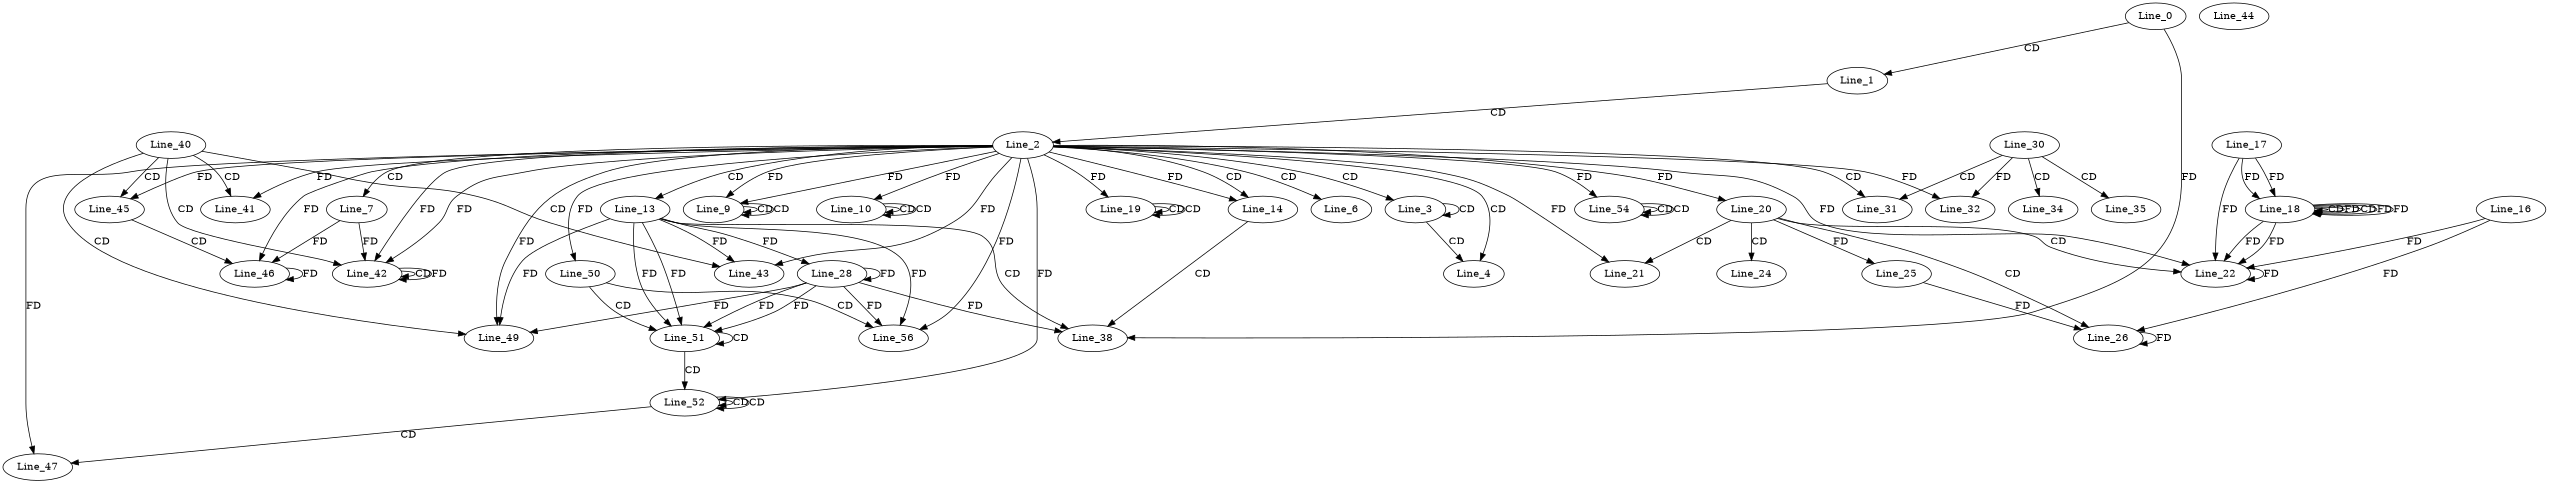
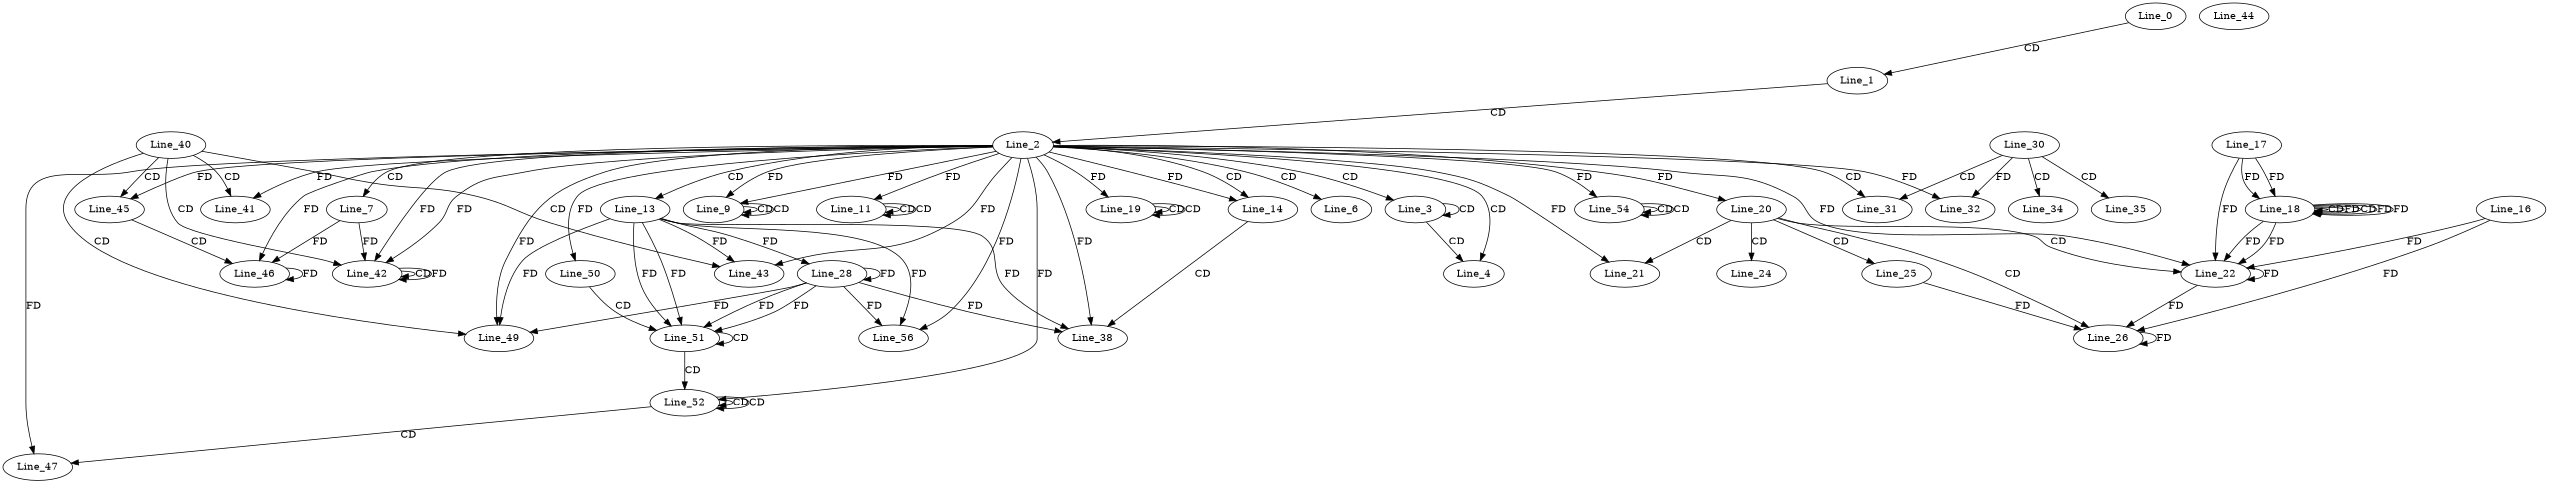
  digraph {
    Line_0
    Line_1
    Line_2
    Line_3
    Line_4
    Line_6
    Line_7
    Line_9
-   Line_11 [label=Line_10]
+   Line_11
    Line_13
    Line_14
    Line_19
    Line_20
    Line_21
    Line_22
    Line_31
    Line_32
    Line_38
    Line_41
    Line_42
    Line_43
    Line_45
    Line_46
    Line_47
    Line_49
    Line_50
    Line_52
    Line_54
    Line_56
    Line_28
    Line_51
    Line_24
    Line_25
    Line_26
    Line_18
    Line_17
    Line_16
    Line_30
    Line_34
    Line_35
    Line_40
    Line_44
    Line_0 -> Line_1 [label=CD]
    Line_1 -> Line_2 [label=CD]
    Line_2 -> Line_3 [label=CD]
    Line_2 -> Line_4 [label=CD]
    Line_2 -> Line_6 [label=CD]
    Line_2 -> Line_7 [label=CD]
    Line_2 -> Line_9 [label=FD]
    Line_2 -> Line_9 [label=FD]
    Line_2 -> Line_11 [label=FD]
    Line_2 -> Line_13 [label=CD]
    Line_2 -> Line_14 [label=CD]
    Line_2 -> Line_14 [label=FD]
    Line_2 -> Line_19 [label=FD]
    Line_2 -> Line_20 [label=FD]
    Line_2 -> Line_21 [label=FD]
    Line_2 -> Line_22 [label=FD]
    Line_2 -> Line_31 [label=CD]
    Line_2 -> Line_32 [label=FD]
-   Line_0 -> Line_38 [label=FD]
+   Line_2 -> Line_38 [label=FD]
    Line_2 -> Line_41 [label=FD]
    Line_2 -> Line_42 [label=FD]
    Line_2 -> Line_42 [label=FD]
    Line_2 -> Line_43 [label=FD]
    Line_2 -> Line_45 [label=FD]
    Line_2 -> Line_46 [label=FD]
    Line_2 -> Line_47 [label=FD]
    Line_2 -> Line_49 [label=FD]
    Line_2 -> Line_50 [label=FD]
    Line_2 -> Line_52 [label=FD]
    Line_2 -> Line_54 [label=FD]
    Line_2 -> Line_56 [label=FD]
    Line_3 -> Line_3 [label=CD]
    Line_3 -> Line_4 [label=CD]
    Line_7 -> Line_42 [label=FD]
    Line_7 -> Line_46 [label=FD]
    Line_9 -> Line_9 [label=CD]
    Line_9 -> Line_9 [label=CD]
    Line_11 -> Line_11 [label=CD]
    Line_11 -> Line_11 [label=CD]
-   Line_13 -> Line_38 [label=CD]
+   Line_13 -> Line_38 [label=FD]
    Line_13 -> Line_43 [label=FD]
    Line_13 -> Line_49 [label=FD]
    Line_13 -> Line_56 [label=FD]
    Line_13 -> Line_28 [label=FD]
    Line_13 -> Line_51 [label=FD]
    Line_13 -> Line_51 [label=FD]
    Line_14 -> Line_38 [label=CD]
    Line_19 -> Line_19 [label=CD]
    Line_19 -> Line_19 [label=CD]
    Line_20 -> Line_21 [label=CD]
    Line_20 -> Line_22 [label=CD]
    Line_20 -> Line_24 [label=CD]
-   Line_20 -> Line_25 [label=FD]
+   Line_20 -> Line_25 [label=CD]
    Line_20 -> Line_26 [label=CD]
    Line_22 -> Line_22 [label=FD]
+   Line_22 -> Line_26 [label=FD]
    Line_42 -> Line_42 [label=CD]
    Line_42 -> Line_42 [label=FD]
    Line_45 -> Line_46 [label=CD]
    Line_46 -> Line_46 [label=FD]
-   Line_50 -> Line_56 [label=CD]
    Line_50 -> Line_51 [label=CD]
    Line_52 -> Line_47 [label=CD]
    Line_52 -> Line_52 [label=CD]
    Line_52 -> Line_52 [label=CD]
    Line_54 -> Line_54 [label=CD]
    Line_54 -> Line_54 [label=CD]
    Line_28 -> Line_38 [label=FD]
    Line_28 -> Line_49 [label=FD]
    Line_28 -> Line_56 [label=FD]
    Line_28 -> Line_28 [label=FD]
    Line_28 -> Line_51 [label=FD]
    Line_28 -> Line_51 [label=FD]
    Line_51 -> Line_52 [label=CD]
    Line_51 -> Line_51 [label=CD]
    Line_25 -> Line_26 [label=FD]
    Line_26 -> Line_26 [label=FD]
    Line_18 -> Line_22 [label=FD]
    Line_18 -> Line_22 [label=FD]
    Line_18 -> Line_18 [label=CD]
    Line_18 -> Line_18 [label=FD]
    Line_18 -> Line_18 [label=CD]
    Line_18 -> Line_18 [label=FD]
    Line_18 -> Line_18 [label=FD]
    Line_17 -> Line_22 [label=FD]
    Line_17 -> Line_18 [label=FD]
    Line_17 -> Line_18 [label=FD]
    Line_16 -> Line_22 [label=FD]
    Line_16 -> Line_26 [label=FD]
    Line_30 -> Line_31 [label=CD]
    Line_30 -> Line_32 [label=FD]
    Line_30 -> Line_34 [label=CD]
    Line_30 -> Line_35 [label=CD]
    Line_40 -> Line_41 [label=CD]
    Line_40 -> Line_42 [label=CD]
    Line_40 -> Line_43 [label=CD]
    Line_40 -> Line_45 [label=CD]
    Line_40 -> Line_49 [label=CD]
  }
